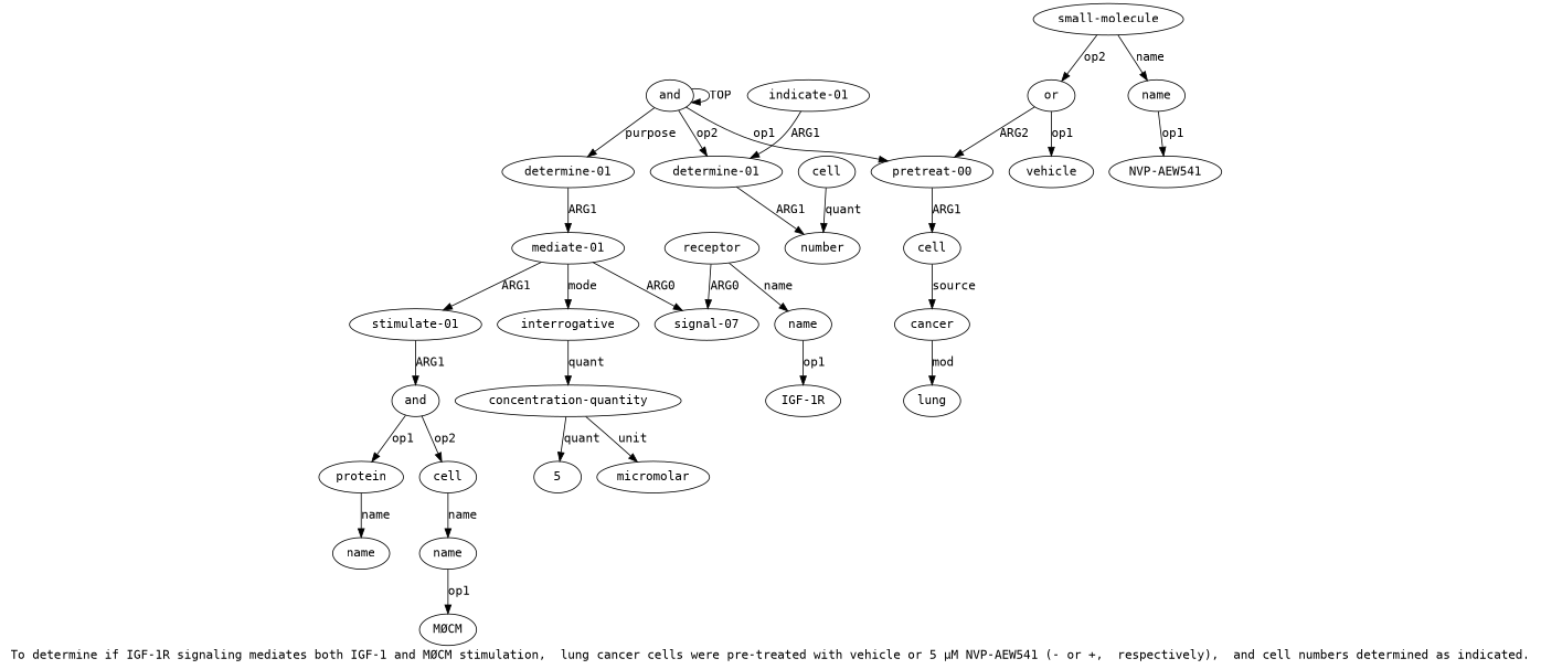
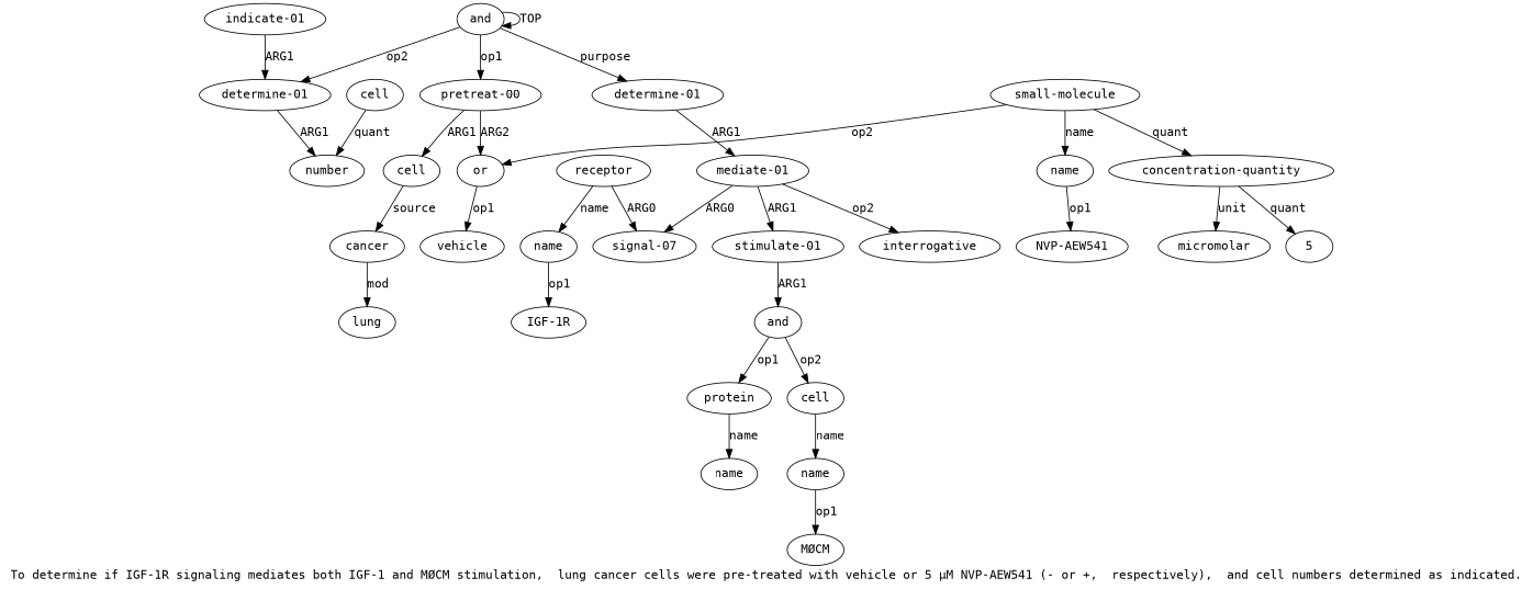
  digraph {
    fontname="DejaVu Sans Mono"
    label="To determine if IGF-1R signaling mediates both IGF-1 and MØCM stimulation,  lung cancer cells were pre-treated with vehicle or 5 μM NVP-AEW541 (- or +,  respectively),  and cell numbers determined as indicated."
    node [color=black fontname="DejaVu Sans Mono" gold_ind=-1 gold_label=name test_ind=-1 test_label=name]
    edge [color=black fontname="DejaVu Sans Mono" gold_label=ARG1 test_label=ARG1]
    n1 [gold_ind=20 gold_label="stimulate-01" label="stimulate-01" test_ind=20 test_label="stimulate-01"]
    n2 [gold_ind=21 gold_label=and label=and test_ind=21 test_label=and]
    n3 [gold_ind=22 gold_label=protein label=protein test_ind=22 test_label=protein]
    n4 [gold_ind=24 gold_label=cell label=cell test_ind=24 test_label=cell]
    n5 [gold_ind=23 label=name test_ind=23]
    n6 [gold_ind=25 label=name test_ind=25]
    n7 [gold_label="MØCM" label="MØCM" test_label="MØCM"]
    n8 [gold_label="IGF-1R" label="IGF-1R" test_label="IGF-1R"]
    n9 [gold_label=interrogative label=interrogative test_label=interrogative]
    n10 [gold_label=5 label=5 test_label=5]
    n11 [gold_ind=15 gold_label="determine-01" label="determine-01" test_ind=15 test_label="determine-01"]
    n12 [gold_ind=16 gold_label="mediate-01" label="mediate-01" test_ind=16 test_label="mediate-01"]
    n13 [gold_ind=17 gold_label="signal-07" label="signal-07" test_ind=17 test_label="signal-07"]
    n14 [gold_ind=14 gold_label="indicate-01" label="indicate-01" test_ind=14 test_label="indicate-01"]
    n15 [gold_ind=11 gold_label="determine-01" label="determine-01" test_ind=11 test_label="determine-01"]
    n16 [gold_ind=12 gold_label=number label=number test_ind=12 test_label=number]
    n17 [gold_ind=18 gold_label=receptor label=receptor test_ind=18 test_label=receptor]
    n18 [gold_ind=19 label=name test_ind=19]
    n19 [gold_ind=10 gold_label=micromolar label=micromolar test_ind=10 test_label=micromolar]
    n20 [gold_ind=13 gold_label=cell label=cell test_ind=13 test_label=cell]
    n21 [gold_ind=1 gold_label="pretreat-00" label="pretreat-00" test_ind=1 test_label="pretreat-00"]
    n22 [gold_ind=2 gold_label=cell label=cell test_ind=2 test_label=cell]
    n23 [gold_ind=5 gold_label=or label=or test_ind=5 test_label=or]
    n24 [gold_ind=3 gold_label=cancer label=cancer test_ind=3 test_label=cancer]
    n25 [gold_ind=6 gold_label=vehicle label=vehicle test_ind=6 test_label=vehicle]
    n26 [gold_ind=4 gold_label=lung label=lung test_ind=4 test_label=lung]
    n27 [gold_ind=7 gold_label="small-molecule" label="small-molecule" test_ind=7 test_label="small-molecule"]
    n28 [gold_ind=9 gold_label="concentration-quantity" label="concentration-quantity" test_ind=9 test_label="concentration-quantity"]
    n29 [gold_ind=8 label=name test_ind=8]
    n30 [gold_ind=0 gold_label=and label=and test_ind=0 test_label=and]
    n31 [gold_label="NVP-AEW541" label="NVP-AEW541" test_label="NVP-AEW541"]
    n1 -> n2 [label=ARG1]
    n2 -> n3 [gold_label=op1 label=op1 test_label=op1]
    n2 -> n4 [gold_label=op2 label=op2 test_label=op2]
    n3 -> n5 [gold_label=name label=name test_label=name]
    n4 -> n6 [gold_label=name label=name test_label=name]
    n6 -> n7 [gold_label=op1 label=op1 test_label=op1]
    n11 -> n12 [label=ARG1]
    n12 -> n1 [label=ARG1]
-   n12 -> n9 [gold_label=mode label=mode test_label=mode]
+   n12 -> n9 [gold_label=mode label=op2 test_label=mode]
    n12 -> n13 [gold_label=ARG0 label=ARG0 test_label=ARG0]
    n14 -> n15 [label=ARG1]
    n15 -> n16 [label=ARG1]
    n17 -> n13 [gold_label=ARG0 label=ARG0 test_label=ARG0]
    n17 -> n18 [gold_label=name label=name test_label=name]
    n18 -> n8 [gold_label=op1 label=op1 test_label=op1]
    n20 -> n16 [gold_label=quant label=quant test_label=quant]
    n21 -> n22 [label=ARG1]
-   n23 -> n21 [gold_label=ARG2 label=ARG2 test_label=ARG2]
+   n21 -> n23 [gold_label=ARG2 label=ARG2 test_label=ARG2]
    n22 -> n24 [gold_label=source label=source test_label=source]
    n23 -> n25 [gold_label=op1 label=op1 test_label=op1]
    n24 -> n26 [gold_label=mod label=mod test_label=mod]
    n27 -> n23 [gold_label=op2 label=op2 test_label=op2]
-   n9 -> n28 [gold_label=quant label=quant test_label=quant]
+   n27 -> n28 [gold_label=quant label=quant test_label=quant]
    n27 -> n29 [gold_label=name label=name test_label=name]
    n28 -> n10 [gold_label=quant label=quant test_label=quant]
    n28 -> n19 [gold_label=unit label=unit test_label=unit]
    n29 -> n31 [gold_label=op1 label=op1 test_label=op1]
    n30 -> n11 [gold_label=purpose label=purpose test_label=purpose]
    n30 -> n15 [gold_label=op2 label=op2 test_label=op2]
    n30 -> n21 [gold_label=op1 label=op1 test_label=op1]
    n30 -> n30 [gold_label=TOP label=TOP test_label=TOP]
  }
